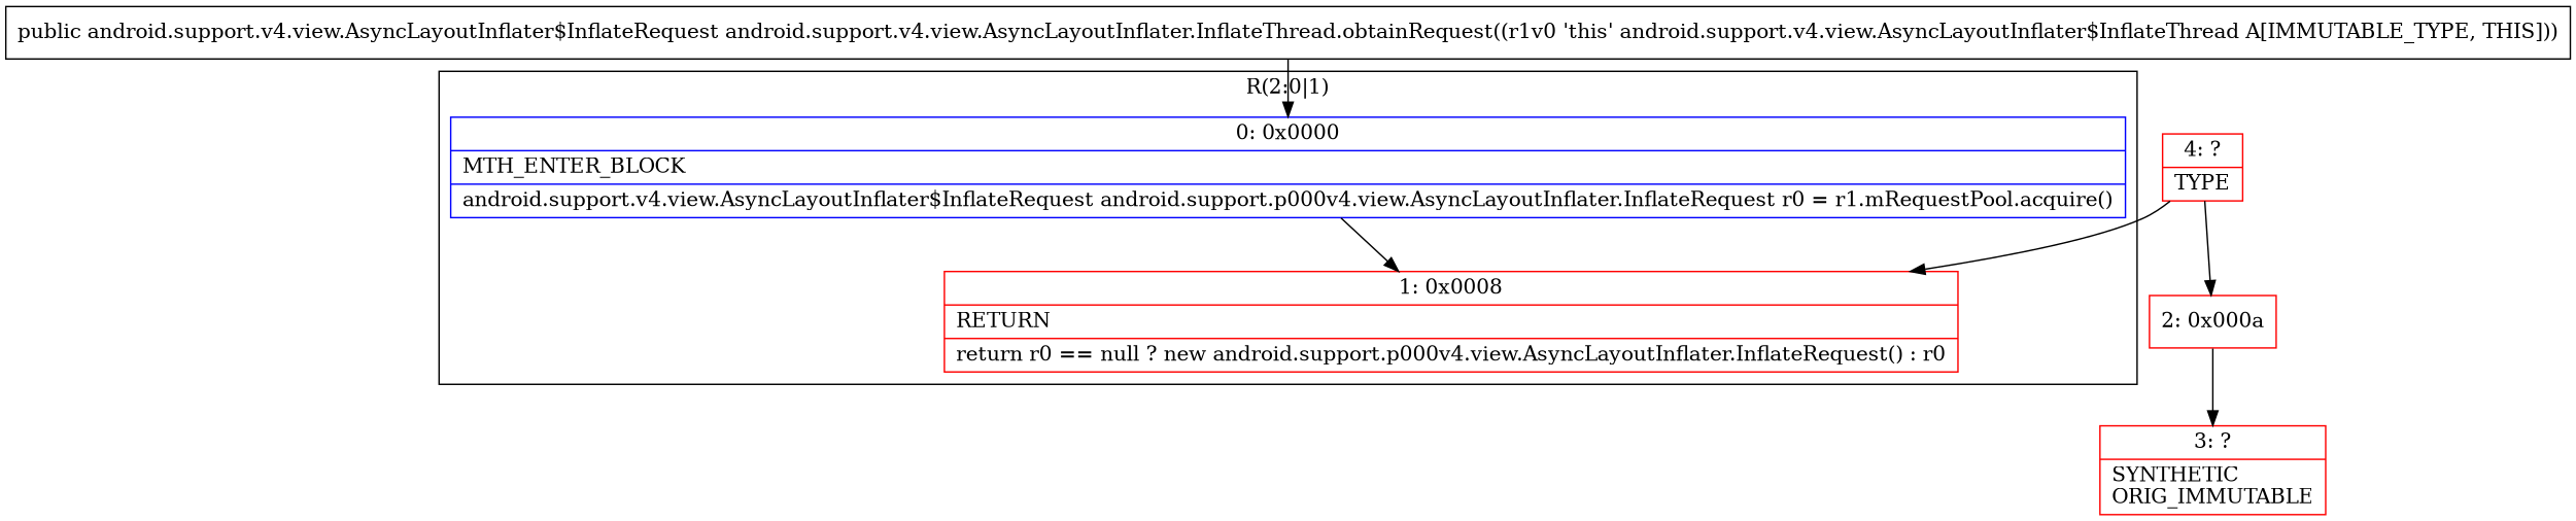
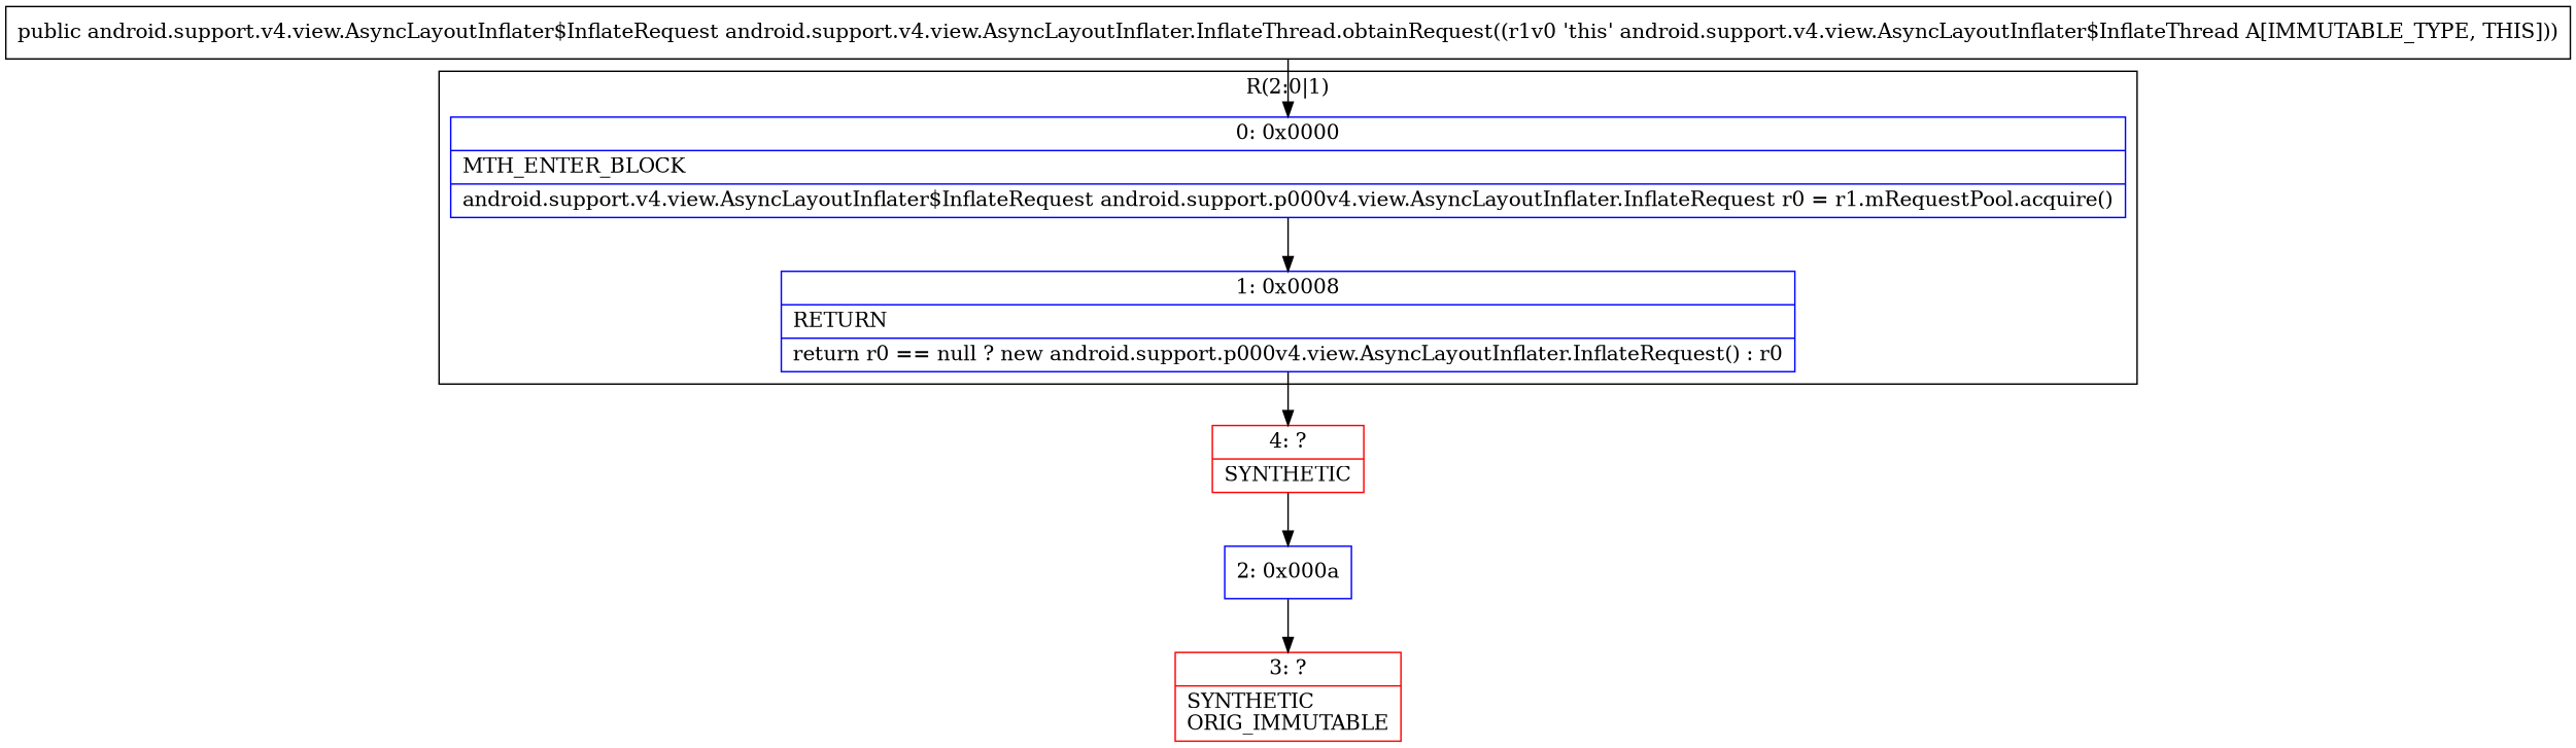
  digraph {
    node [color=red shape=record]
    n1 [color=blue label="{0\:\ 0x0000|MTH_ENTER_BLOCK\l|android.support.v4.view.AsyncLayoutInflater$InflateRequest android.support.p000v4.view.AsyncLayoutInflater.InflateRequest r0 = r1.mRequestPool.acquire()\l}"]
-   n2 [label="{1\:\ 0x0008|RETURN\l|return r0 == null ? new android.support.p000v4.view.AsyncLayoutInflater.InflateRequest() : r0\l}"]
-   n3 [label="{4\:\ ?|TYPE\l}"]
-   n4 [label="{2\:\ 0x000a}"]
+   n2 [color=blue label="{1\:\ 0x0008|RETURN\l|return r0 == null ? new android.support.p000v4.view.AsyncLayoutInflater.InflateRequest() : r0\l}"]
+   n3 [label="{4\:\ ?|SYNTHETIC\l}"]
+   n4 [color=blue label="{2\:\ 0x000a}"]
    n5 [label="{3\:\ ?|SYNTHETIC\lORIG_IMMUTABLE\l}"]
    n6 [label="{public android.support.v4.view.AsyncLayoutInflater$InflateRequest android.support.v4.view.AsyncLayoutInflater.InflateThread.obtainRequest((r1v0 'this' android.support.v4.view.AsyncLayoutInflater$InflateThread A[IMMUTABLE_TYPE, THIS])) }" color=""]
    subgraph cluster_1 {
      label="R(2:0|1)"
      n1
      n2
    }
    n1 -> n2
-   n3 -> n2
+   n2 -> n3
    n3 -> n4
    n4 -> n5
    n6 -> n1
  }
